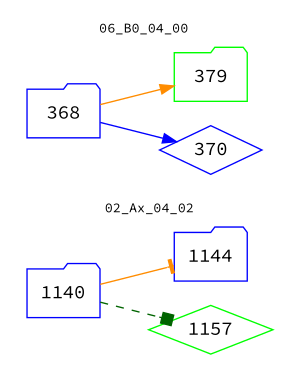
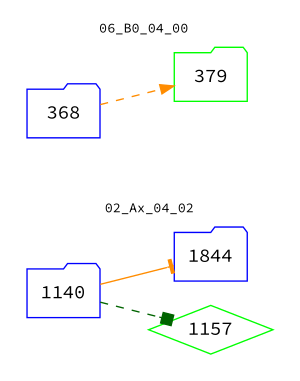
  digraph {
    fontname="Source Code Pro"
    rankdir=LR
    node [color=blue fontname="Source Code Pro" shape=folder]
    edge [arrowhead=normal color=darkorange fontname="Source Code Pro" style=dashed]
    n1 [label=1140]
    n2 [color=green label=1157 shape=diamond]
-   n3 [label=1144]
+   n3 [label=1844]
    n4 [label=368]
-   n5 [label=370 shape=diamond]
    n6 [color=green label=379]
    subgraph cluster_1 {
      color=white
      fontsize=10
      label="02_Ax_04_02"
      n1
      n2
      n3
    }
    subgraph cluster_2 {
      color=white
      fontsize=10
      label="06_B0_04_00"
      n4
-     n5
      n6
    }
    n1 -> n2 [arrowhead=box color=darkgreen]
    n1 -> n3 [arrowhead=tee style=solid]
-   n4 -> n5 [color=blue style=solid]
-   n4 -> n6 [style=solid]
+   n4 -> n6
  }
